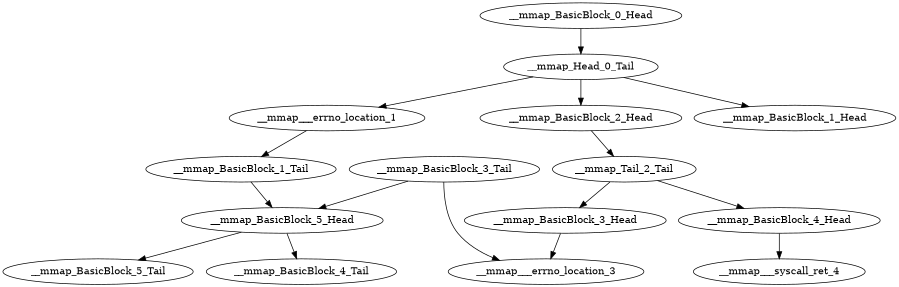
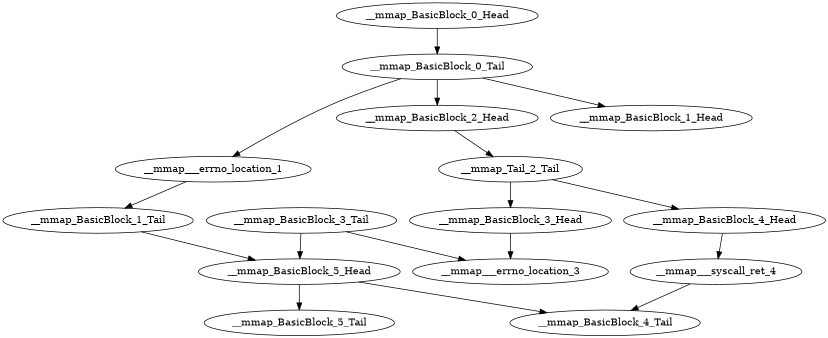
  digraph {
    __mmap_BasicBlock_1_Tail
    __mmap_BasicBlock_5_Head
    __mmap_BasicBlock_5_Tail
    __mmap_BasicBlock_4_Tail
    __mmap___errno_location_1
    __mmap___syscall_ret_4
    __mmap_BasicBlock_3_Tail
    __mmap___errno_location_3
    n9 [label=__mmap_Tail_2_Tail]
    __mmap_BasicBlock_2_Head
    __mmap_BasicBlock_3_Head
    __mmap_BasicBlock_4_Head
-   __mmap_BasicBlock_0_Tail [label=__mmap_Head_0_Tail]
+   __mmap_BasicBlock_0_Tail
    __mmap_BasicBlock_1_Head
    __mmap_BasicBlock_0_Head
    __mmap_BasicBlock_1_Tail -> __mmap_BasicBlock_5_Head
    __mmap_BasicBlock_5_Head -> __mmap_BasicBlock_5_Tail
    __mmap_BasicBlock_5_Head -> __mmap_BasicBlock_4_Tail
    __mmap___errno_location_1 -> __mmap_BasicBlock_1_Tail
+   __mmap___syscall_ret_4 -> __mmap_BasicBlock_4_Tail
    __mmap_BasicBlock_3_Tail -> __mmap_BasicBlock_5_Head
    __mmap_BasicBlock_3_Tail -> __mmap___errno_location_3
    n9 -> __mmap_BasicBlock_3_Head
    n9 -> __mmap_BasicBlock_4_Head
    __mmap_BasicBlock_2_Head -> n9
    __mmap_BasicBlock_3_Head -> __mmap___errno_location_3
    __mmap_BasicBlock_4_Head -> __mmap___syscall_ret_4
    __mmap_BasicBlock_0_Tail -> __mmap___errno_location_1
    __mmap_BasicBlock_0_Tail -> __mmap_BasicBlock_2_Head
    __mmap_BasicBlock_0_Tail -> __mmap_BasicBlock_1_Head
    __mmap_BasicBlock_0_Head -> __mmap_BasicBlock_0_Tail
  }
